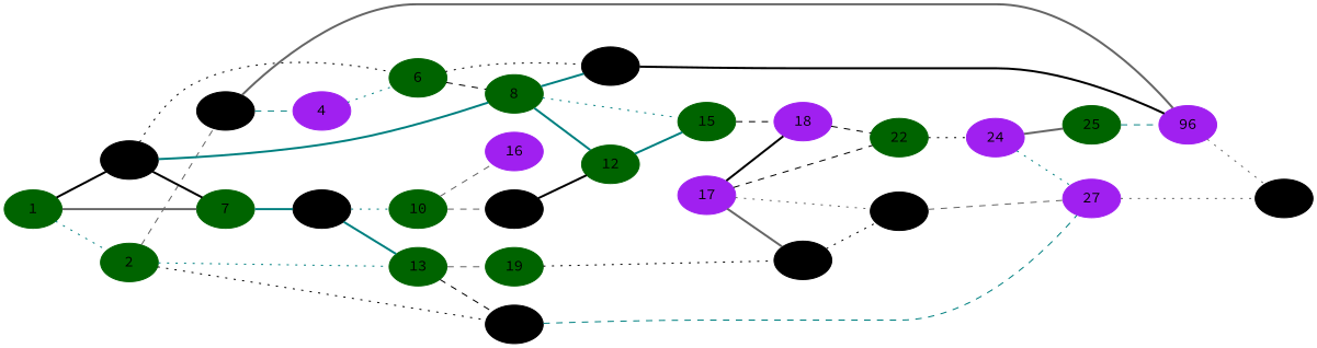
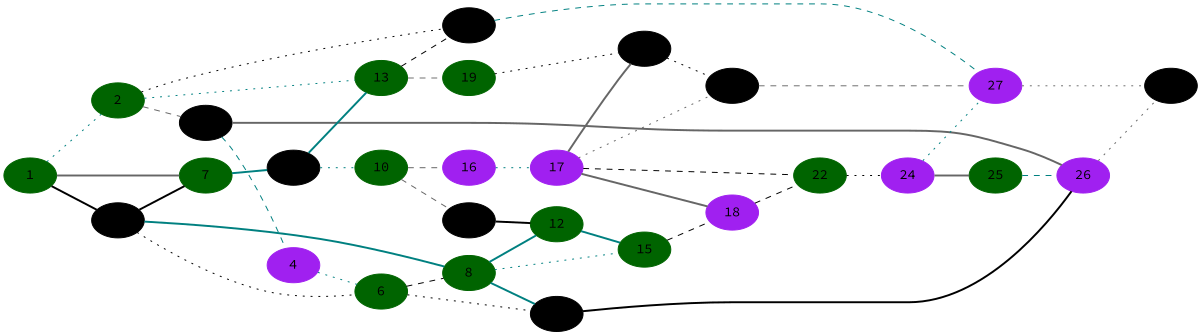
  graph {
    fontname="Source Code Pro"
    rankdir=LR
    node [color=darkgreen fontname="Source Code Pro" style=filled]
    edge [color=teal fontname="Source Code Pro" style=dotted weight=1.0]
    1
    2
    5 [color=black]
    7
    3 [color=black]
    13
    21 [color=black]
    6
    8
    9 [color=black]
    4 [color=purple]
-   26 [color=purple label=96]
+   26 [color=purple]
    19
    27 [color=purple]
    28 [color=black]
    14 [color=black]
    12
    15
    10
    18 [color=purple]
    11 [color=black]
    16 [color=purple]
    17 [color=purple]
    20 [color=black]
    22
    23 [color=black]
    24 [color=purple]
    25
    1 -- 2
    1 -- 5 [color=black style=bold]
    1 -- 7 [color=gray40 style=bold]
    2 -- 3 [color=gray40 style=dashed]
    2 -- 13
    2 -- 21 [color=black]
    5 -- 7 [color=black style=bold]
    5 -- 6 [color=black weight=2.0]
    5 -- 8 [style=bold]
    7 -- 9 [style=bold]
    3 -- 4 [style=dashed weight=2.0]
    3 -- 26 [color=gray40 style=bold]
    13 -- 21 [color=black style=dashed]
    13 -- 19 [color=gray40 style=dashed weight=2.0]
    21 -- 27 [style=dashed]
    6 -- 8 [color=black style=dashed]
    6 -- 14 [color=black]
    8 -- 14 [style=bold]
    8 -- 12 [style=bold]
    8 -- 15
    9 -- 13 [style=bold weight=2.0]
    9 -- 10 [weight=2.0]
    4 -- 6 [weight=2.0]
    26 -- 28 [color=gray40]
    19 -- 20 [color=black]
    27 -- 28 [color=gray40 weight=2.0]
    14 -- 26 [color=black style=bold]
    12 -- 15 [style=bold]
    15 -- 18 [color=black style=dashed]
    10 -- 11 [color=gray40 style=dashed weight=2.0]
    10 -- 16 [color=gray40 style=dashed weight=2.0]
    18 -- 22 [color=black style=dashed]
    11 -- 12 [color=black style=bold]
-   17 -- 18 [color=black style=bold]
+   16 -- 17 [weight=2.0]
+   17 -- 18 [color=gray40 style=bold]
    17 -- 20 [color=gray40 style=bold]
    17 -- 22 [color=black style=dashed]
    17 -- 23 [color=gray40]
    20 -- 23 [color=black]
    22 -- 24 [color=black]
    23 -- 27 [color=gray40 style=dashed]
    24 -- 27
    24 -- 25 [color=gray40 style=bold]
    25 -- 26 [style=dashed weight=2.0]
  }
